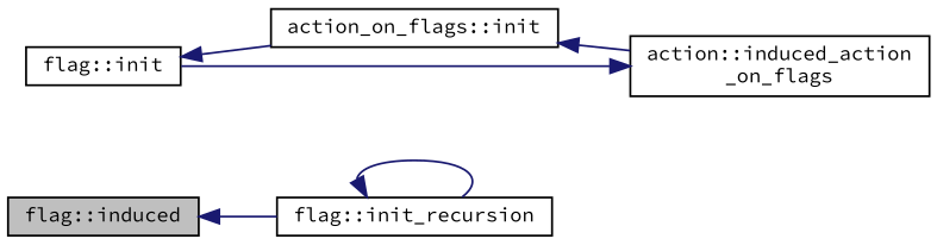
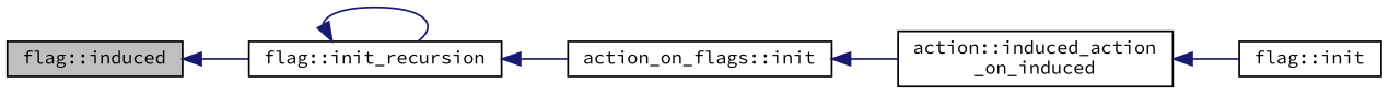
  digraph {
    fontname="Source Code Pro"
    rankdir=LR
    node [color=black fillcolor=white fontname="Source Code Pro" fontsize=10 shape=record style=filled]
    edge [color=midnightblue dir=back fontname="Source Code Pro" fontsize=10 labelfontname=Helvetica labelfontsize=10 style=solid]
    n1 [fillcolor=grey75 fontcolor=black height=0.2 label="flag::induced" width=0.4]
    n2 [height=0.2 label="flag::init_recursion" width=0.4]
    n3 [height=0.2 label="flag::init" width=0.4]
    n4 [height=0.2 label="action_on_flags::init" width=0.4]
-   n5 [height=0.2 label="action::induced_action\l_on_flags" width=0.4]
+   n5 [height=0.2 label="action::induced_action\l_on_induced" width=0.4]
    n1 -> n2
    n2 -> n2
-   n3 -> n4
+   n2 -> n4
    n4 -> n5
    n5 -> n3
  }
